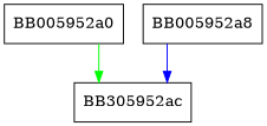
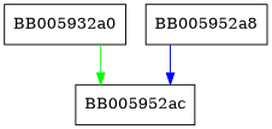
  digraph {
    splines=ortho
    node [shape=box]
-   BB005952a0
-   BB005952ac [label=BB305952ac]
+   BB005952a0 [label=BB005932a0]
+   BB005952ac
    BB005952a8
    BB005952a0 -> BB005952ac [color=green]
    BB005952a8 -> BB005952ac [color=blue]
  }
